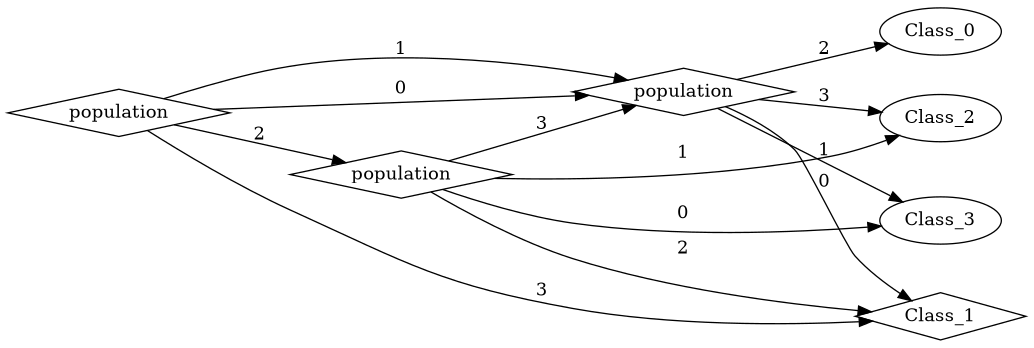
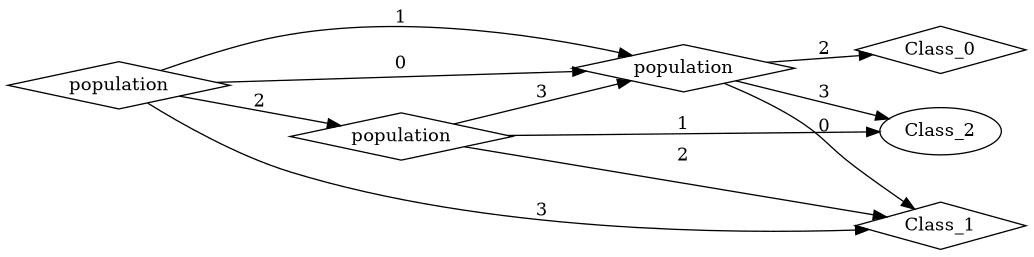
  digraph {
    rankdir=LR
    node [shape=diamond]
    n1 [label=Class_2 shape=""]
-   n2 [label=Class_0 shape=""]
-   n3 [label=Class_3 shape=""]
+   n2 [label=Class_0]
    n4 [label=Class_1]
    n5 [label=population]
    n6 [label=population]
    n7 [label=population]
    n5 -> n1 [label=3]
    n5 -> n2 [label=2]
-   n5 -> n3 [label=1]
    n5 -> n4 [label=0]
    n6 -> n1 [label=1]
-   n6 -> n3 [label=0]
    n6 -> n4 [label=2]
    n6 -> n5 [label=3]
    n7 -> n4 [label=3]
    n7 -> n5 [label=1]
    n7 -> n5 [label=0]
    n7 -> n6 [label=2]
  }
